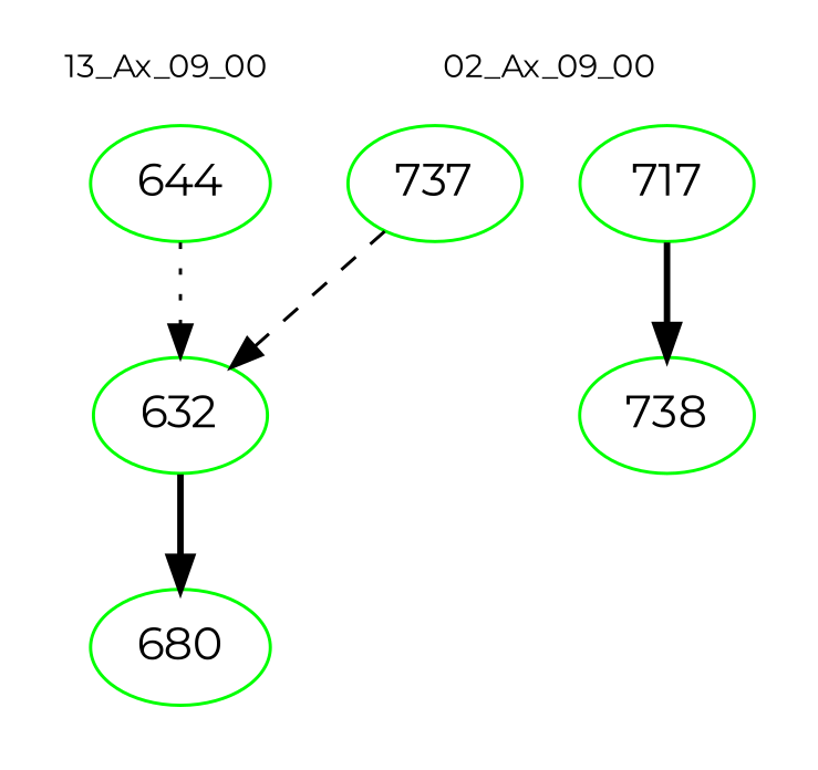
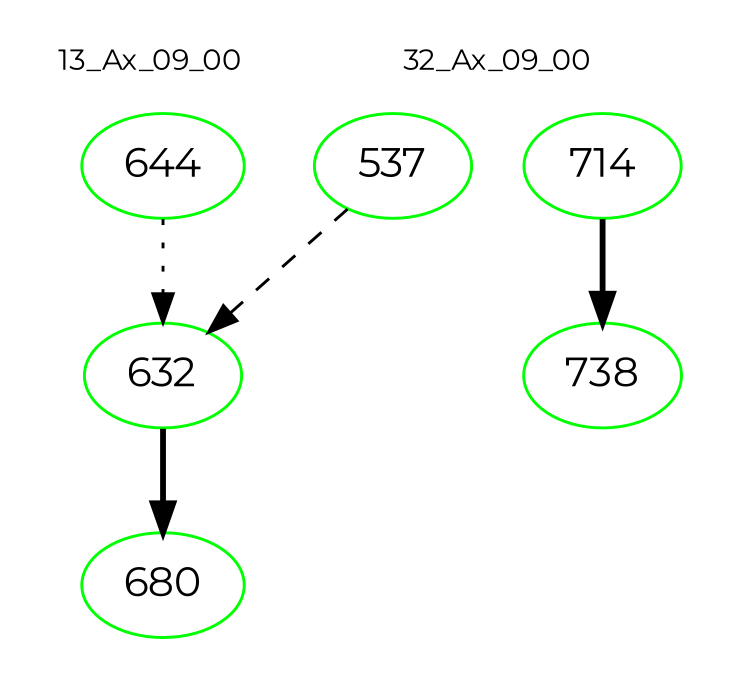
  digraph {
    fontname=Montserrat
    node [color=green fontname=Montserrat]
    edge [color=black fontname=Montserrat style=bold]
    n1 [label=644]
    n2 [label=632]
    n3 [label=680]
-   n4 [label=737]
-   n5 [label=717]
+   n4 [label=537]
+   n5 [label=714]
    n6 [label=738]
    subgraph cluster_1 {
      color=white
      fontsize=10
      label="13_Ax_09_00"
      n1
      n2
      n3
    }
    subgraph cluster_2 {
      color=white
      fontsize=10
-     label="02_Ax_09_00"
+     label="32_Ax_09_00"
      n4
      n5
      n6
    }
    n1 -> n2 [style=dotted]
    n2 -> n3
    n4 -> n2 [style=dashed]
    n5 -> n6
  }
